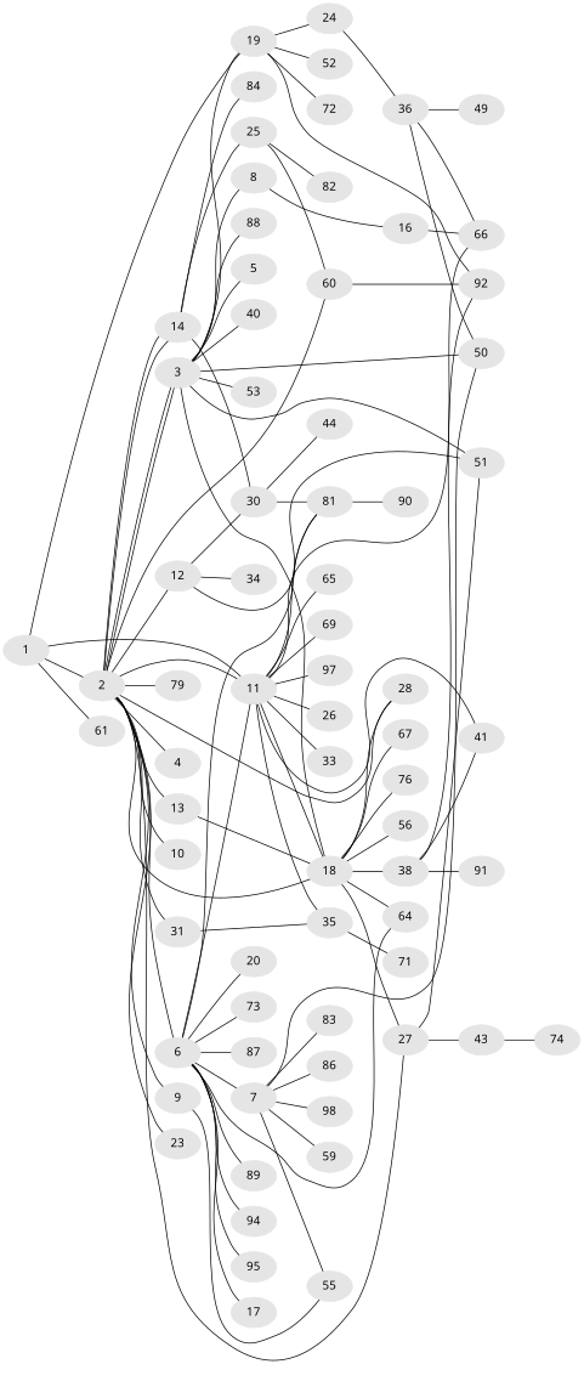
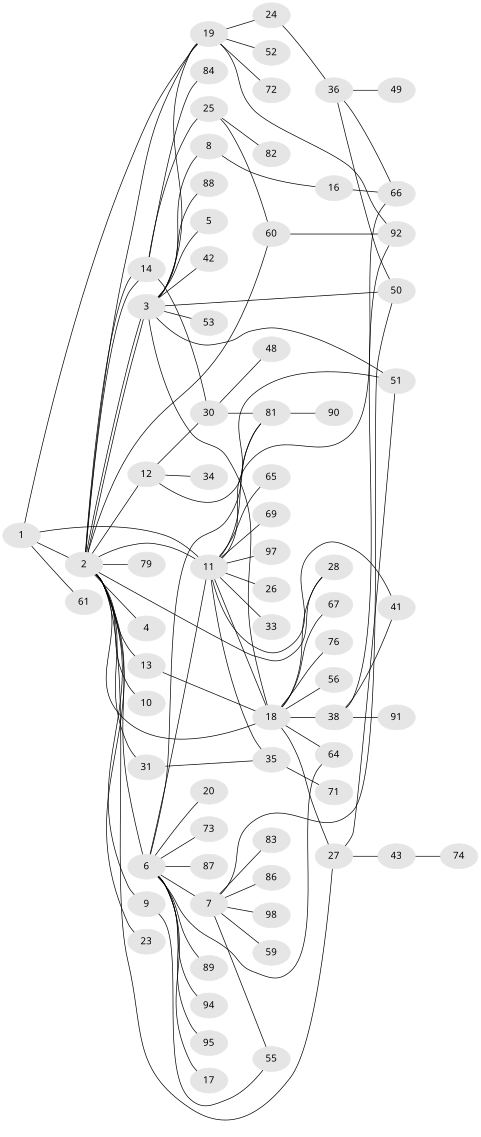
  graph {
    fontname="Noto Sans"
    rankdir=LR
    node [color=gray90 fontname="Noto Sans" style=filled]
    edge [fontname="Noto Sans"]
    1 [super="+68"]
    2 [super="+96"]
    11 [super="+40"]
    19 [super="+32"]
    61
    3 [super="+15"]
    4
    6 [super="+46"]
    9
    10
    12 [super="+29"]
    13 [super="+22"]
    14 [super="+58"]
    18 [super="+37"]
    23
    27 [super="+77"]
    28
    31 [super="+63"]
    60
    79
    81 [super="+93"]
    26 [super="+45"]
    33
    35 [super="+39"]
    41
    65
    66 [super="+100"]
    69 [super="+70"]
    97
    24
    52
    72
    92
    5
    8 [super="+85"]
-   42 [label=40]
+   42
    50
    51 [super="+75"]
    53
    88
    7 [super="+21"]
    17
    20
    64 [super="+99"]
    73
    87
    89
    94
    95
    55 [super="+62"]
    30 [super="+47"]
    34
    25
    84
    38 [super="+44"]
    56 [super="+57"]
    67
    76
    43
    16
    59
    83
    86
    98
    90
    71
-   48 [label=44]
+   48
    82
    91
    36 [super="+80"]
    49
    74 [super="+78"]
    1 -- 2
    1 -- 11
    1 -- 19
    1 -- 61
    2 -- 11
+   2 -- 19
    2 -- 3
    2 -- 3
    2 -- 4
    2 -- 6
    2 -- 9
    2 -- 10
    2 -- 12
    2 -- 13
    2 -- 14
    2 -- 14
    2 -- 18
    2 -- 23
    2 -- 27
    2 -- 28
    2 -- 31
    2 -- 60
    2 -- 79
    11 -- 18
    11 -- 81
    11 -- 26
    11 -- 33
    11 -- 35
    11 -- 41
    11 -- 65
    11 -- 66 [weight=2]
    11 -- 69
    11 -- 97
    19 -- 24
    19 -- 52
    19 -- 72
    19 -- 92
    3 -- 19
    3 -- 18
    3 -- 5
    3 -- 8
    3 -- 42
    3 -- 50
    3 -- 51
    3 -- 53
    3 -- 88
    6 -- 11
    6 -- 81
    6 -- 7
    6 -- 17
    6 -- 20
    6 -- 64
    6 -- 73
    6 -- 87
    6 -- 89
    6 -- 94
    6 -- 95
    9 -- 55
    12 -- 51
    12 -- 30
    12 -- 34
    13 -- 18
    14 -- 30
    14 -- 25
    14 -- 84
    18 -- 27
    18 -- 28
    18 -- 64
    18 -- 38 [weight=2]
    18 -- 56
    18 -- 67
    18 -- 76
    27 -- 51
    27 -- 43
    31 -- 35
    60 -- 92
    81 -- 90
    35 -- 71
    24 -- 36
    8 -- 16
    7 -- 50
    7 -- 55
    7 -- 59
    7 -- 83
    7 -- 86
    7 -- 98
    30 -- 81
    30 -- 48
    25 -- 60
    25 -- 82
    38 -- 41
    38 -- 92
    38 -- 91
    43 -- 74
    16 -- 66
    36 -- 66
    36 -- 50
    36 -- 49
  }
